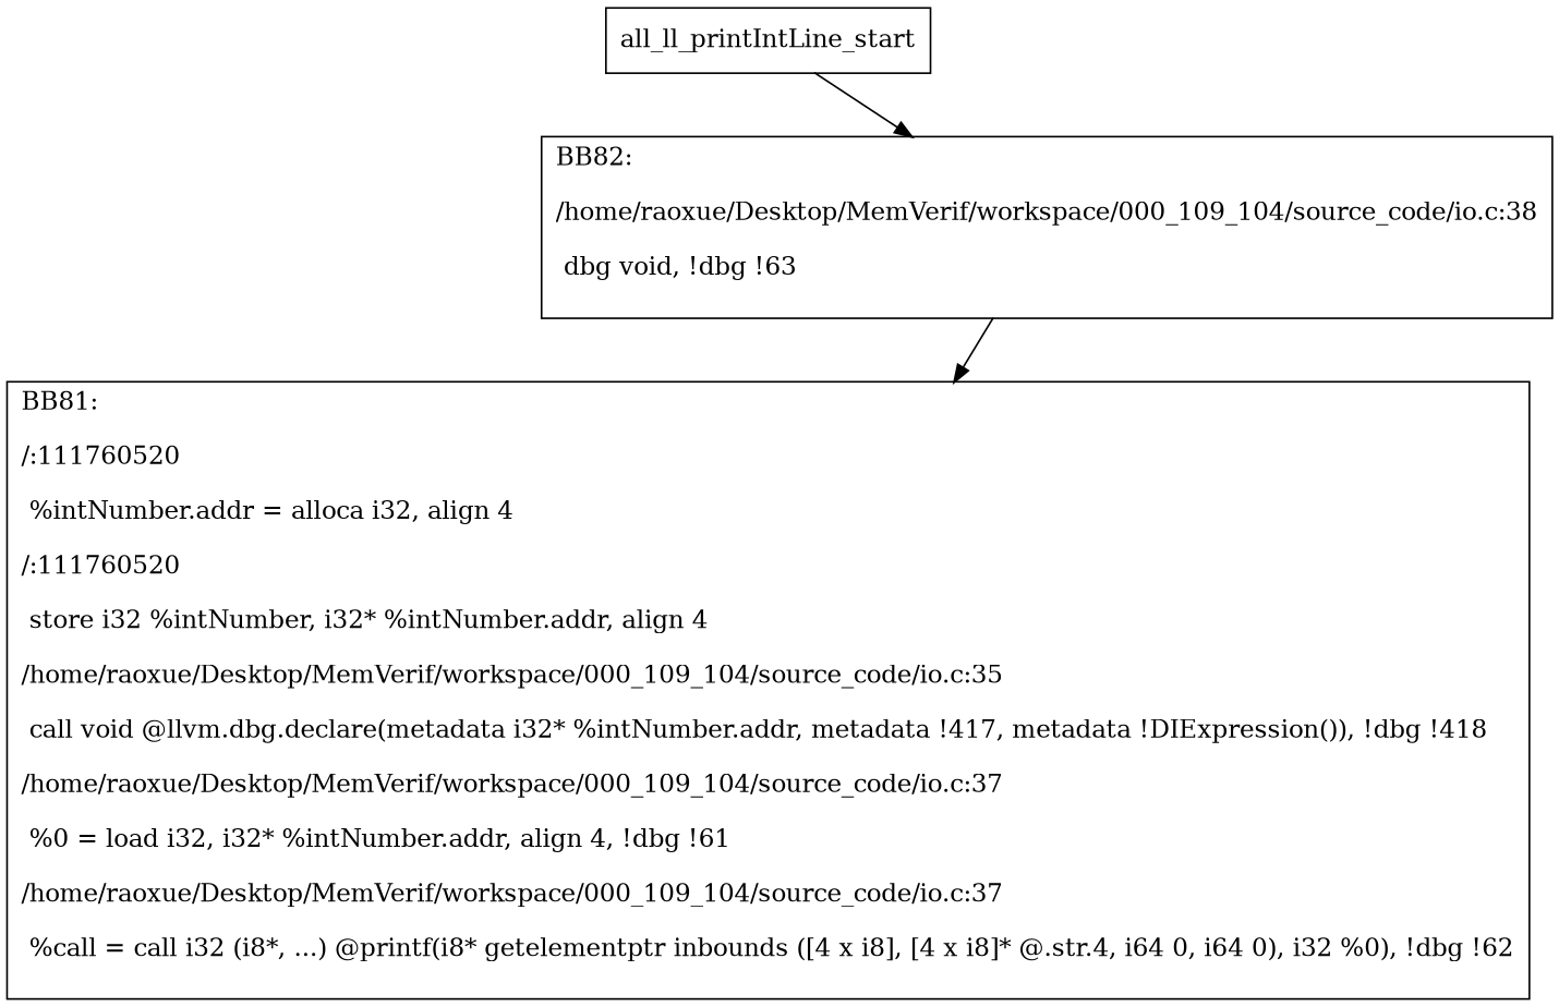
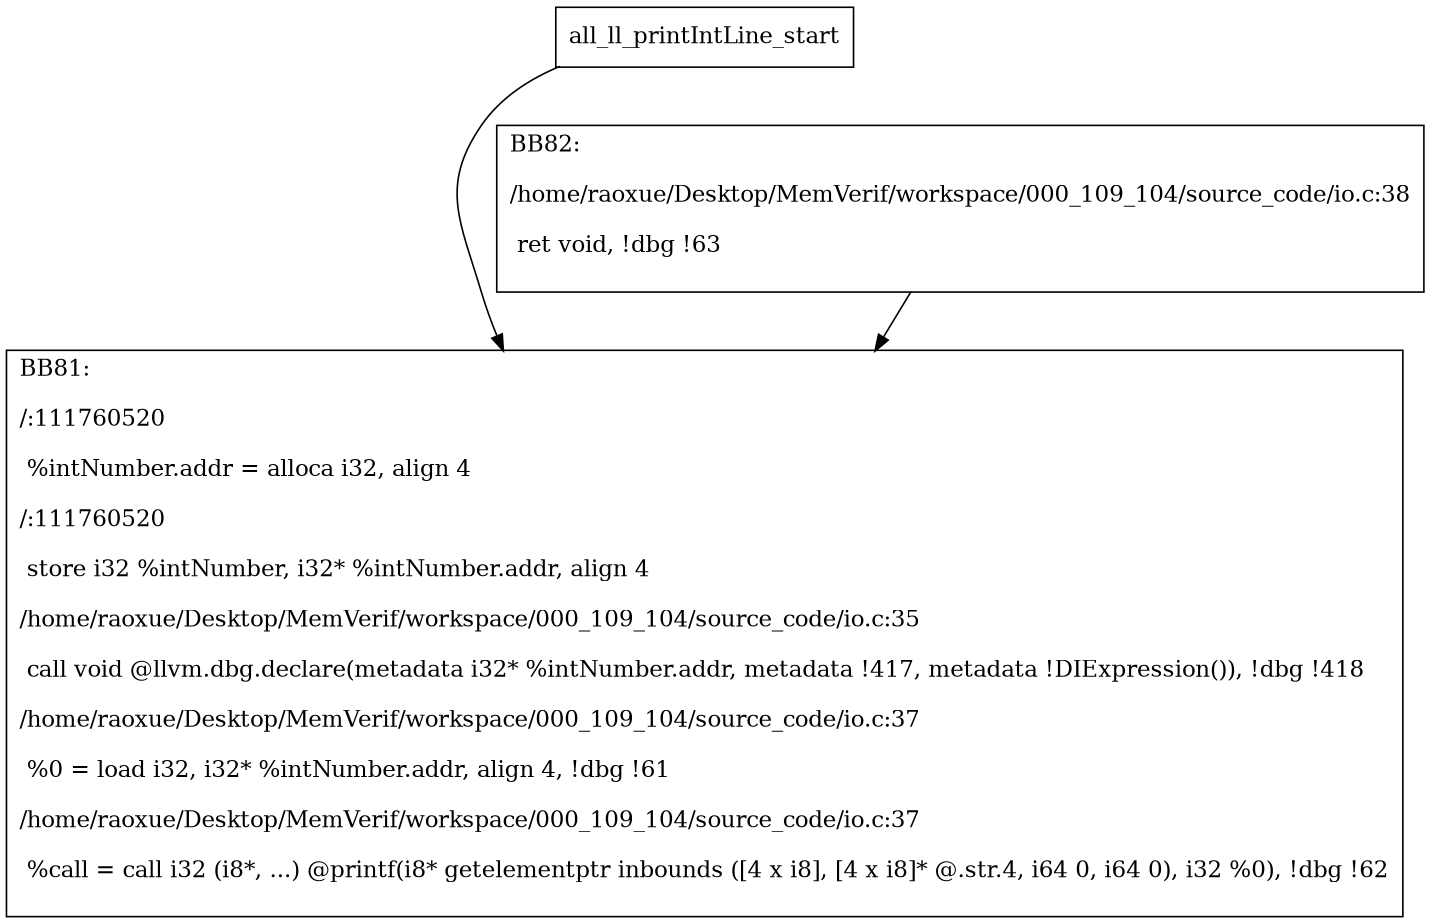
  digraph {
    node [shape=record]
    n1 [label="{all_ll_printIntLine_start}"]
    n2 [label="{BB81:\l\l/:111760520\l\n  %intNumber.addr = alloca i32, align 4\l\n/:111760520\l\n  store i32 %intNumber, i32* %intNumber.addr, align 4\l\n/home/raoxue/Desktop/MemVerif/workspace/000_109_104/source_code/io.c:35\l\n  call void @llvm.dbg.declare(metadata i32* %intNumber.addr, metadata !417, metadata !DIExpression()), !dbg !418\l\n/home/raoxue/Desktop/MemVerif/workspace/000_109_104/source_code/io.c:37\l\n  %0 = load i32, i32* %intNumber.addr, align 4, !dbg !61\l\n/home/raoxue/Desktop/MemVerif/workspace/000_109_104/source_code/io.c:37\l\n  %call = call i32 (i8*, ...) @printf(i8* getelementptr inbounds ([4 x i8], [4 x i8]* @.str.4, i64 0, i64 0), i32 %0), !dbg !62\l\n}"]
-   n3 [label="{BB82:\l\l/home/raoxue/Desktop/MemVerif/workspace/000_109_104/source_code/io.c:38\l\n  dbg void, !dbg !63\l\n}"]
-   n1 -> n3
+   n3 [label="{BB82:\l\l/home/raoxue/Desktop/MemVerif/workspace/000_109_104/source_code/io.c:38\l\n  ret void, !dbg !63\l\n}"]
+   n1 -> n2
    n3 -> n2
  }
